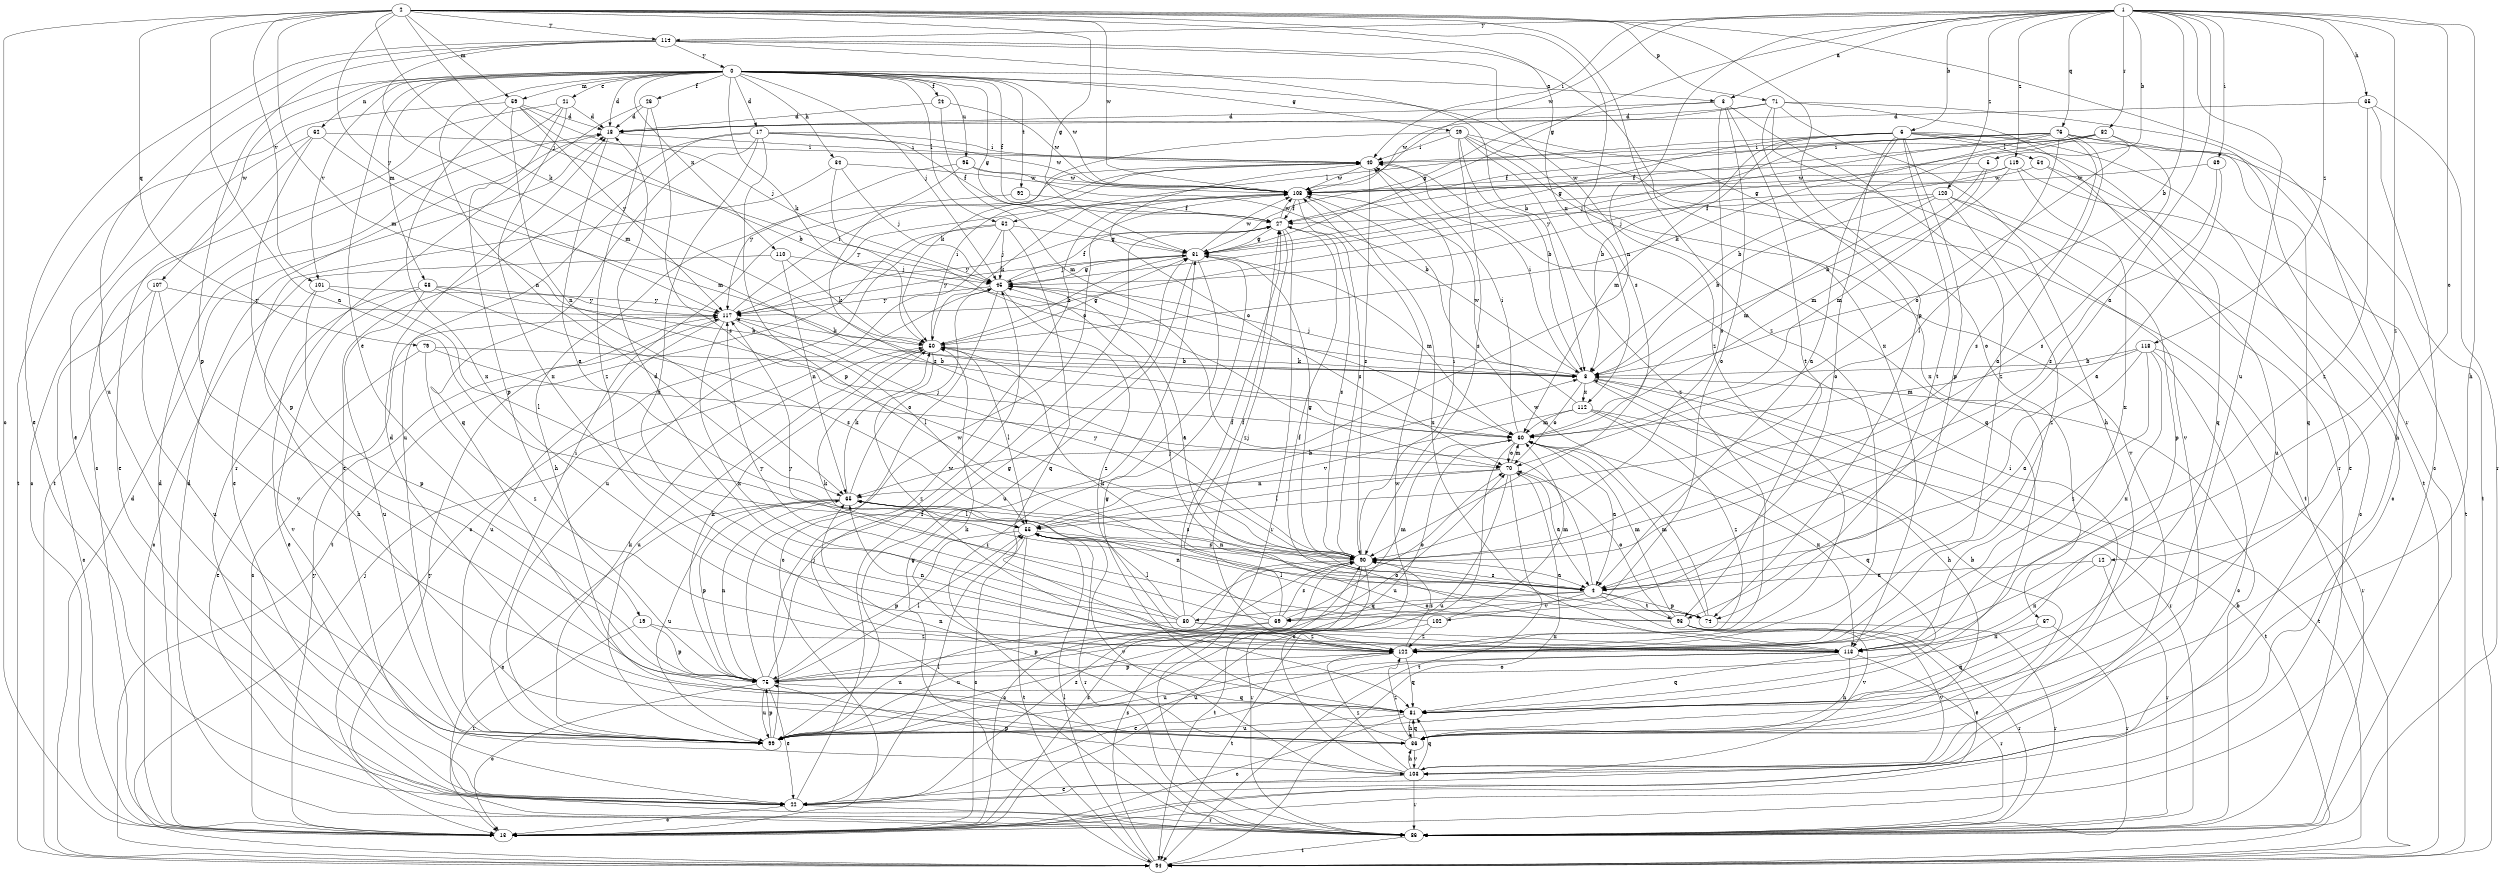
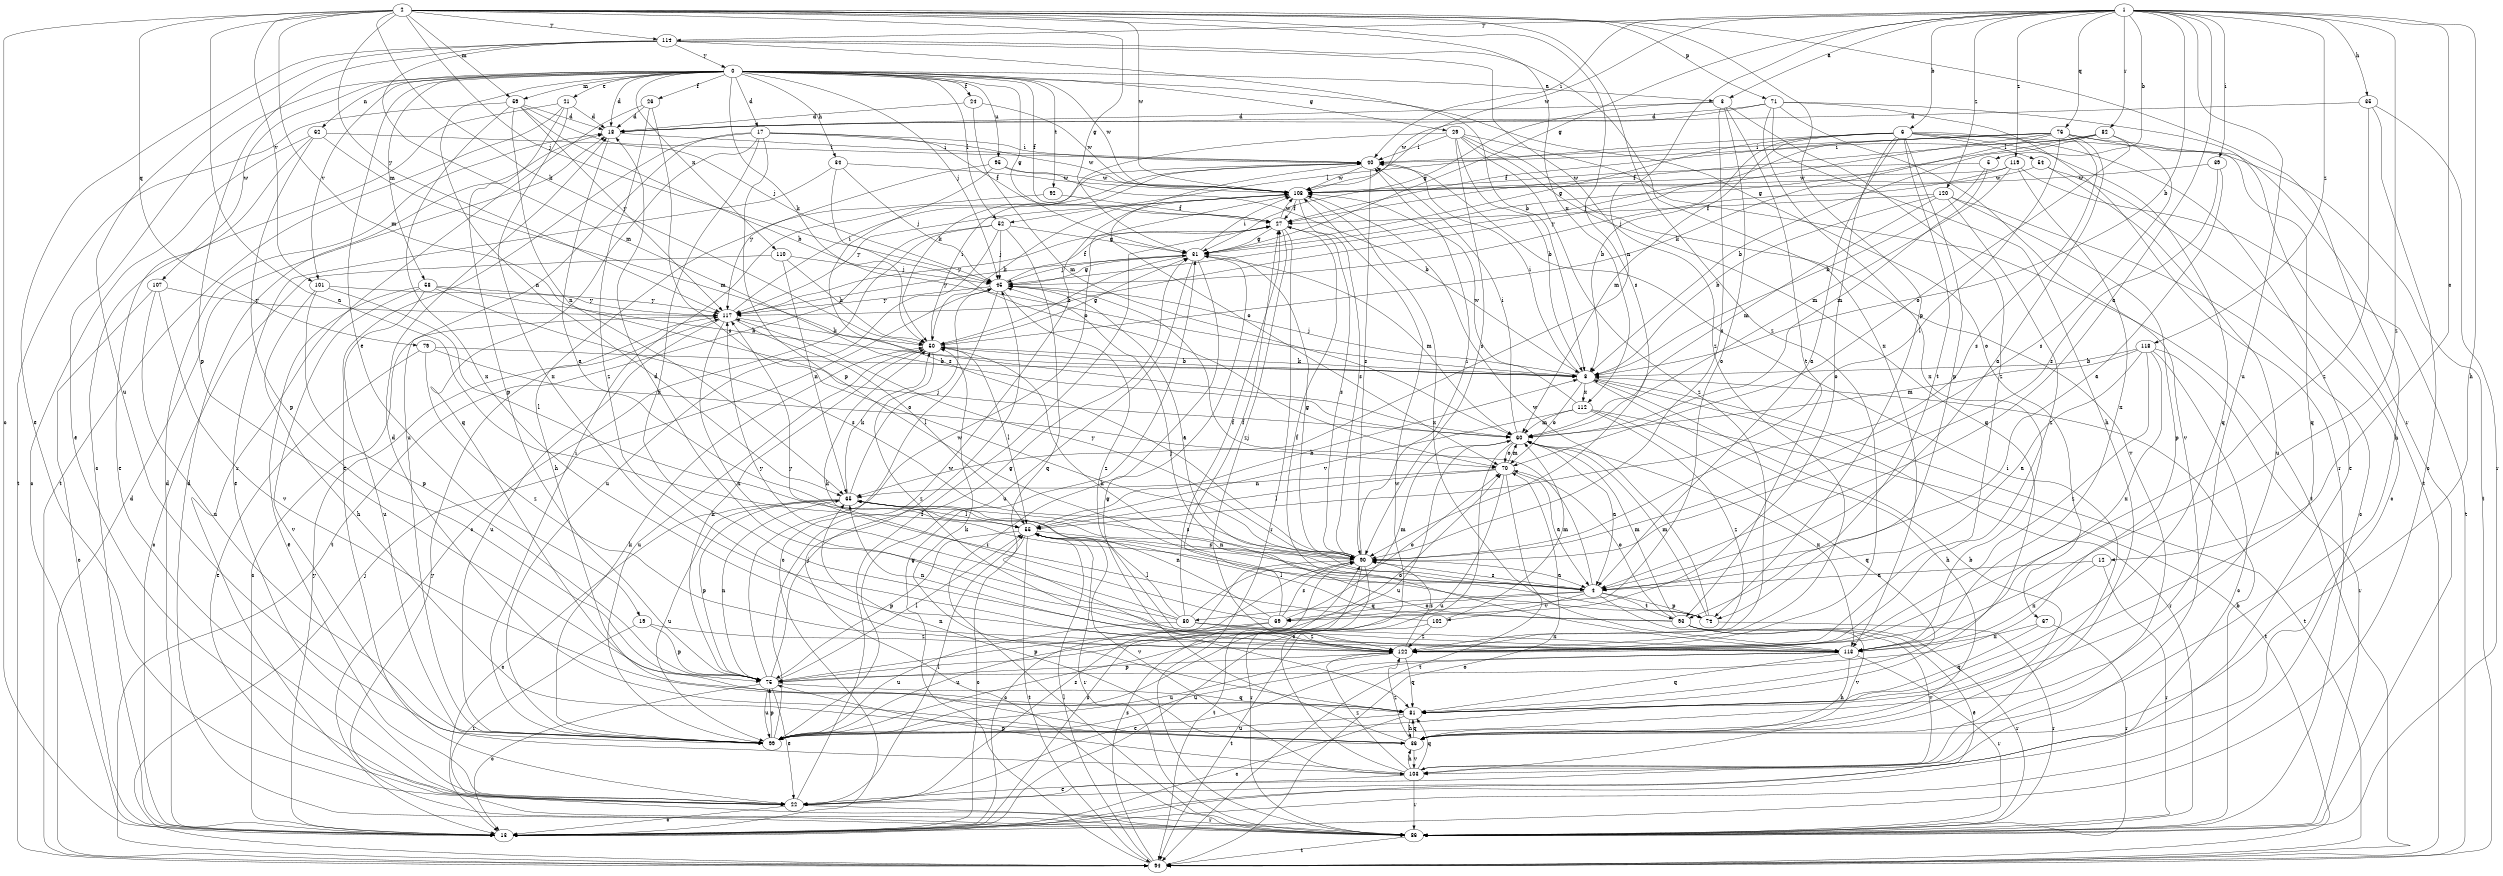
  strict digraph {
    0
    3
    17
    18
    19
    21
    22
    24
    26
    27
    29
    31
    34
    45
    50
    52
    58
    59
    62
    65
    67
    92
    95
    101
    107
    108
    110
    122
    90
    69
    93
    40
    99
    74
    81
    113
    4
    86
    75
    13
    94
    55
    60
    117
    8
    103
    70
    36
    114
    1
    5
    6
    12
    35
    39
    76
    82
    118
    119
    120
    80
    102
    54
    112
    2
    71
    79
    0 -> 3 [label=a]
    0 -> 17 [label=d]
    0 -> 18 [label=d]
    0 -> 19 [label=e]
    0 -> 21 [label=e]
    0 -> 22 [label=e]
    0 -> 24 [label=f]
    0 -> 26 [label=f]
    0 -> 27 [label=f]
    0 -> 29 [label=g]
    0 -> 31 [label=g]
    0 -> 34 [label=h]
    0 -> 45 [label=j]
    0 -> 50 [label=k]
    0 -> 52 [label=l]
    0 -> 58 [label=m]
    0 -> 59 [label=m]
    0 -> 62 [label=n]
    0 -> 65 [label=n]
    0 -> 67 [label=o]
    0 -> 92 [label=t]
    0 -> 95 [label=u]
    0 -> 101 [label=v]
    0 -> 107 [label=w]
    0 -> 108 [label=w]
    0 -> 110 [label=x]
    3 -> 18 [label=d]
    3 -> 31 [label=g]
    3 -> 122 [label=z]
    3 -> 90 [label=s]
    3 -> 69 [label=o]
    3 -> 93 [label=t]
    17 -> 22 [label=e]
    17 -> 27 [label=f]
    17 -> 108 [label=w]
    17 -> 40 [label=i]
    17 -> 99 [label=u]
    17 -> 74 [label=p]
    17 -> 81 [label=q]
    17 -> 113 [label=x]
    18 -> 40 [label=i]
    18 -> 4 [label=a]
    19 -> 122 [label=z]
    19 -> 86 [label=r]
    19 -> 75 [label=p]
    21 -> 18 [label=d]
    21 -> 113 [label=x]
    21 -> 75 [label=p]
    21 -> 13 [label=c]
    21 -> 94 [label=t]
    22 -> 27 [label=f]
    22 -> 90 [label=s]
    22 -> 86 [label=r]
    22 -> 13 [label=c]
    22 -> 55 [label=l]
    24 -> 18 [label=d]
    24 -> 108 [label=w]
    24 -> 60 [label=m]
    26 -> 18 [label=d]
    26 -> 122 [label=z]
    26 -> 90 [label=s]
    26 -> 86 [label=r]
    27 -> 31 [label=g]
    27 -> 108 [label=w]
    27 -> 122 [label=z]
    27 -> 90 [label=s]
    27 -> 86 [label=r]
    27 -> 117 [label=y]
    29 -> 50 [label=k]
    29 -> 122 [label=z]
    29 -> 90 [label=s]
    29 -> 40 [label=i]
    29 -> 81 [label=q]
    29 -> 94 [label=t]
    29 -> 8 [label=b]
    29 -> 103 [label=v]
    31 -> 45 [label=j]
    31 -> 50 [label=k]
-   31 -> 108 [label=w]
+   31 -> 108 [label=i]
    31 -> 99 [label=u]
    31 -> 86 [label=r]
    31 -> 60 [label=m]
    31 -> 117 [label=y]
    34 -> 22 [label=e]
    34 -> 45 [label=j]
    34 -> 108 [label=w]
    34 -> 70 [label=o]
    45 -> 27 [label=f]
    45 -> 31 [label=g]
    45 -> 122 [label=z]
    45 -> 4 [label=a]
    45 -> 13 [label=c]
    45 -> 117 [label=y]
    50 -> 31 [label=g]
    50 -> 122 [label=z]
    50 -> 40 [label=i]
    50 -> 99 [label=u]
    50 -> 55 [label=l]
    50 -> 8 [label=b]
    52 -> 31 [label=g]
    52 -> 45 [label=j]
    52 -> 99 [label=u]
    52 -> 81 [label=q]
    52 -> 13 [label=c]
    52 -> 94 [label=t]
    58 -> 22 [label=e]
    58 -> 90 [label=s]
    58 -> 99 [label=u]
    58 -> 117 [label=y]
    58 -> 8 [label=b]
    58 -> 103 [label=v]
    59 -> 18 [label=d]
    59 -> 45 [label=j]
    59 -> 65 [label=n]
    59 -> 113 [label=x]
    59 -> 94 [label=t]
    59 -> 117 [label=y]
    59 -> 8 [label=b]
    62 -> 22 [label=e]
    62 -> 40 [label=i]
    62 -> 75 [label=p]
    62 -> 13 [label=c]
    62 -> 60 [label=m]
    65 -> 45 [label=j]
    65 -> 50 [label=k]
    65 -> 90 [label=s]
    65 -> 99 [label=u]
    65 -> 75 [label=p]
    65 -> 13 [label=c]
    65 -> 55 [label=l]
    67 -> 81 [label=q]
    67 -> 113 [label=x]
    67 -> 86 [label=r]
    92 -> 27 [label=f]
    92 -> 36 [label=h]
    95 -> 108 [label=w]
    95 -> 90 [label=s]
    95 -> 117 [label=y]
    95 -> 8 [label=b]
    101 -> 75 [label=p]
    101 -> 55 [label=l]
    101 -> 117 [label=y]
    101 -> 36 [label=h]
    107 -> 99 [label=u]
    107 -> 81 [label=v]
    107 -> 13 [label=c]
    107 -> 117 [label=y]
    108 -> 27 [label=f]
    108 -> 50 [label=k]
    108 -> 90 [label=s]
    108 -> 113 [label=x]
    108 -> 117 [label=y]
    110 -> 45 [label=j]
    110 -> 50 [label=k]
    110 -> 65 [label=n]
    110 -> 13 [label=c]
    122 -> 65 [label=n]
    122 -> 90 [label=s]
    122 -> 99 [label=u]
    122 -> 81 [label=q]
    122 -> 75 [label=p]
    90 -> 31 [label=g]
    90 -> 40 [label=i]
    90 -> 4 [label=a]
    90 -> 86 [label=r]
    90 -> 13 [label=c]
    90 -> 94 [label=t]
    90 -> 117 [label=y]
    69 -> 27 [label=f]
    69 -> 50 [label=k]
    69 -> 65 [label=n]
    69 -> 90 [label=s]
    69 -> 99 [label=u]
    69 -> 75 [label=p]
    69 -> 60 [label=m]
    93 -> 22 [label=e]
    93 -> 45 [label=j]
    93 -> 86 [label=r]
    93 -> 55 [label=l]
    93 -> 60 [label=m]
    93 -> 103 [label=v]
    93 -> 70 [label=o]
    40 -> 108 [label=w]
    40 -> 90 [label=s]
    40 -> 70 [label=o]
    99 -> 50 [label=k]
    99 -> 108 [label=w]
    99 -> 40 [label=i]
    99 -> 75 [label=p]
    74 -> 50 [label=k]
    74 -> 108 [label=w]
    74 -> 86 [label=r]
    74 -> 60 [label=m]
    81 -> 50 [label=k]
    81 -> 99 [label=u]
    81 -> 13 [label=c]
    81 -> 36 [label=h]
    113 -> 22 [label=e]
    113 -> 27 [label=f]
    113 -> 99 [label=u]
    113 -> 81 [label=q]
    113 -> 86 [label=r]
    113 -> 36 [label=h]
    4 -> 45 [label=j]
    4 -> 65 [label=n]
    4 -> 90 [label=s]
    4 -> 69 [label=o]
    4 -> 93 [label=t]
    4 -> 74 [label=p]
    4 -> 103 [label=v]
    4 -> 80 [label=q]
    4 -> 102 [label=v]
    86 -> 18 [label=d]
    86 -> 45 [label=j]
    86 -> 94 [label=t]
    86 -> 117 [label=y]
    86 -> 8 [label=b]
    75 -> 22 [label=e]
    75 -> 31 [label=g]
    75 -> 50 [label=k]
    75 -> 65 [label=n]
    75 -> 108 [label=w]
    75 -> 99 [label=u]
    75 -> 81 [label=q]
    75 -> 13 [label=c]
    75 -> 55 [label=l]
    75 -> 70 [label=o]
    13 -> 18 [label=d]
    13 -> 90 [label=s]
    13 -> 117 [label=y]
    94 -> 18 [label=d]
    94 -> 31 [label=g]
    94 -> 45 [label=j]
    94 -> 90 [label=s]
    94 -> 55 [label=l]
    94 -> 70 [label=o]
    55 -> 90 [label=s]
    55 -> 86 [label=r]
    55 -> 75 [label=p]
    55 -> 13 [label=c]
    55 -> 94 [label=t]
    55 -> 8 [label=b]
    55 -> 103 [label=v]
    60 -> 40 [label=i]
    60 -> 99 [label=u]
    60 -> 113 [label=x]
    60 -> 4 [label=a]
    60 -> 13 [label=c]
    60 -> 70 [label=o]
    117 -> 50 [label=k]
    117 -> 40 [label=i]
    117 -> 99 [label=u]
    117 -> 113 [label=x]
    117 -> 13 [label=c]
    117 -> 55 [label=l]
    8 -> 45 [label=j]
    8 -> 50 [label=k]
    8 -> 40 [label=i]
    8 -> 86 [label=r]
    8 -> 94 [label=t]
    8 -> 70 [label=o]
    8 -> 36 [label=h]
    8 -> 112 [label=x]
    103 -> 22 [label=e]
    103 -> 108 [label=w]
    103 -> 122 [label=z]
    103 -> 40 [label=i]
    103 -> 81 [label=q]
    103 -> 86 [label=r]
    103 -> 75 [label=p]
    103 -> 36 [label=h]
    70 -> 65 [label=n]
    70 -> 99 [label=u]
    70 -> 4 [label=a]
    70 -> 94 [label=t]
    70 -> 55 [label=l]
    70 -> 60 [label=m]
    36 -> 18 [label=d]
    36 -> 31 [label=g]
    36 -> 65 [label=n]
    36 -> 122 [label=z]
    36 -> 81 [label=q]
    36 -> 8 [label=b]
    36 -> 103 [label=v]
    114 -> 0 [label=y]
    114 -> 22 [label=e]
    114 -> 122 [label=z]
    114 -> 99 [label=u]
    114 -> 113 [label=x]
    114 -> 75 [label=p]
    114 -> 60 [label=m]
    114 -> 8 [label=b]
    1 -> 3 [label=a]
    1 -> 31 [label=g]
    1 -> 65 [label=n]
    1 -> 108 [label=w]
    1 -> 122 [label=z]
    1 -> 40 [label=i]
    1 -> 99 [label=u]
    1 -> 4 [label=a]
    1 -> 8 [label=b]
    1 -> 36 [label=h]
    1 -> 114 [label=y]
    1 -> 5 [label=b]
    1 -> 6 [label=b]
    1 -> 12 [label=c]
    1 -> 35 [label=h]
    1 -> 39 [label=i]
    1 -> 76 [label=q]
    1 -> 82 [label=r]
    1 -> 118 [label=z]
    1 -> 119 [label=z]
    1 -> 120 [label=z]
    5 -> 108 [label=w]
    5 -> 60 [label=m]
    5 -> 8 [label=b]
    6 -> 22 [label=e]
    6 -> 31 [label=g]
    6 -> 52 [label=l]
    6 -> 69 [label=o]
    6 -> 93 [label=t]
    6 -> 74 [label=p]
    6 -> 81 [label=q]
    6 -> 4 [label=a]
    6 -> 94 [label=t]
    6 -> 60 [label=m]
    6 -> 8 [label=b]
    6 -> 54 [label=l]
    12 -> 113 [label=x]
    12 -> 4 [label=a]
    12 -> 86 [label=r]
    35 -> 18 [label=d]
    35 -> 122 [label=z]
    35 -> 86 [label=r]
    35 -> 13 [label=c]
    39 -> 108 [label=w]
    39 -> 90 [label=s]
    39 -> 4 [label=a]
    76 -> 27 [label=f]
    76 -> 45 [label=j]
    76 -> 50 [label=k]
    76 -> 90 [label=s]
    76 -> 40 [label=i]
    76 -> 81 [label=q]
    76 -> 4 [label=a]
    76 -> 55 [label=l]
    76 -> 117 [label=y]
    76 -> 36 [label=h]
    82 -> 27 [label=f]
    82 -> 31 [label=g]
    82 -> 90 [label=s]
    82 -> 40 [label=i]
    82 -> 8 [label=b]
    82 -> 70 [label=o]
    118 -> 122 [label=z]
    118 -> 113 [label=x]
    118 -> 4 [label=a]
    118 -> 86 [label=r]
    118 -> 13 [label=c]
    118 -> 60 [label=m]
    118 -> 8 [label=b]
    119 -> 45 [label=j]
    119 -> 108 [label=w]
    119 -> 113 [label=x]
    119 -> 94 [label=t]
    119 -> 60 [label=m]
    120 -> 27 [label=f]
    120 -> 122 [label=z]
    120 -> 75 [label=p]
    120 -> 13 [label=c]
    120 -> 60 [label=m]
    120 -> 8 [label=b]
    80 -> 18 [label=d]
    80 -> 27 [label=f]
    80 -> 122 [label=z]
    80 -> 99 [label=u]
    80 -> 113 [label=x]
    80 -> 55 [label=l]
    80 -> 117 [label=y]
    80 -> 70 [label=o]
    102 -> 122 [label=z]
    102 -> 94 [label=t]
    102 -> 60 [label=m]
    102 -> 117 [label=y]
    54 -> 108 [label=w]
    54 -> 99 [label=u]
    54 -> 13 [label=c]
    112 -> 108 [label=w]
    112 -> 122 [label=z]
    112 -> 81 [label=q]
    112 -> 94 [label=t]
    112 -> 55 [label=v]
    112 -> 60 [label=m]
    2 -> 31 [label=g]
    2 -> 45 [label=j]
    2 -> 50 [label=k]
    2 -> 59 [label=m]
    2 -> 101 [label=v]
    2 -> 108 [label=w]
    2 -> 122 [label=z]
    2 -> 90 [label=s]
    2 -> 74 [label=p]
    2 -> 4 [label=a]
    2 -> 86 [label=r]
    2 -> 13 [label=c]
    2 -> 60 [label=m]
    2 -> 117 [label=y]
    2 -> 114 [label=y]
    2 -> 112 [label=x]
    2 -> 71 [label=p]
    2 -> 79 [label=q]
    71 -> 18 [label=d]
    71 -> 108 [label=w]
    71 -> 113 [label=x]
    71 -> 86 [label=r]
    71 -> 94 [label=t]
    71 -> 103 [label=v]
    71 -> 36 [label=h]
    79 -> 22 [label=e]
    79 -> 122 [label=z]
    79 -> 8 [label=b]
    79 -> 70 [label=o]
  }
